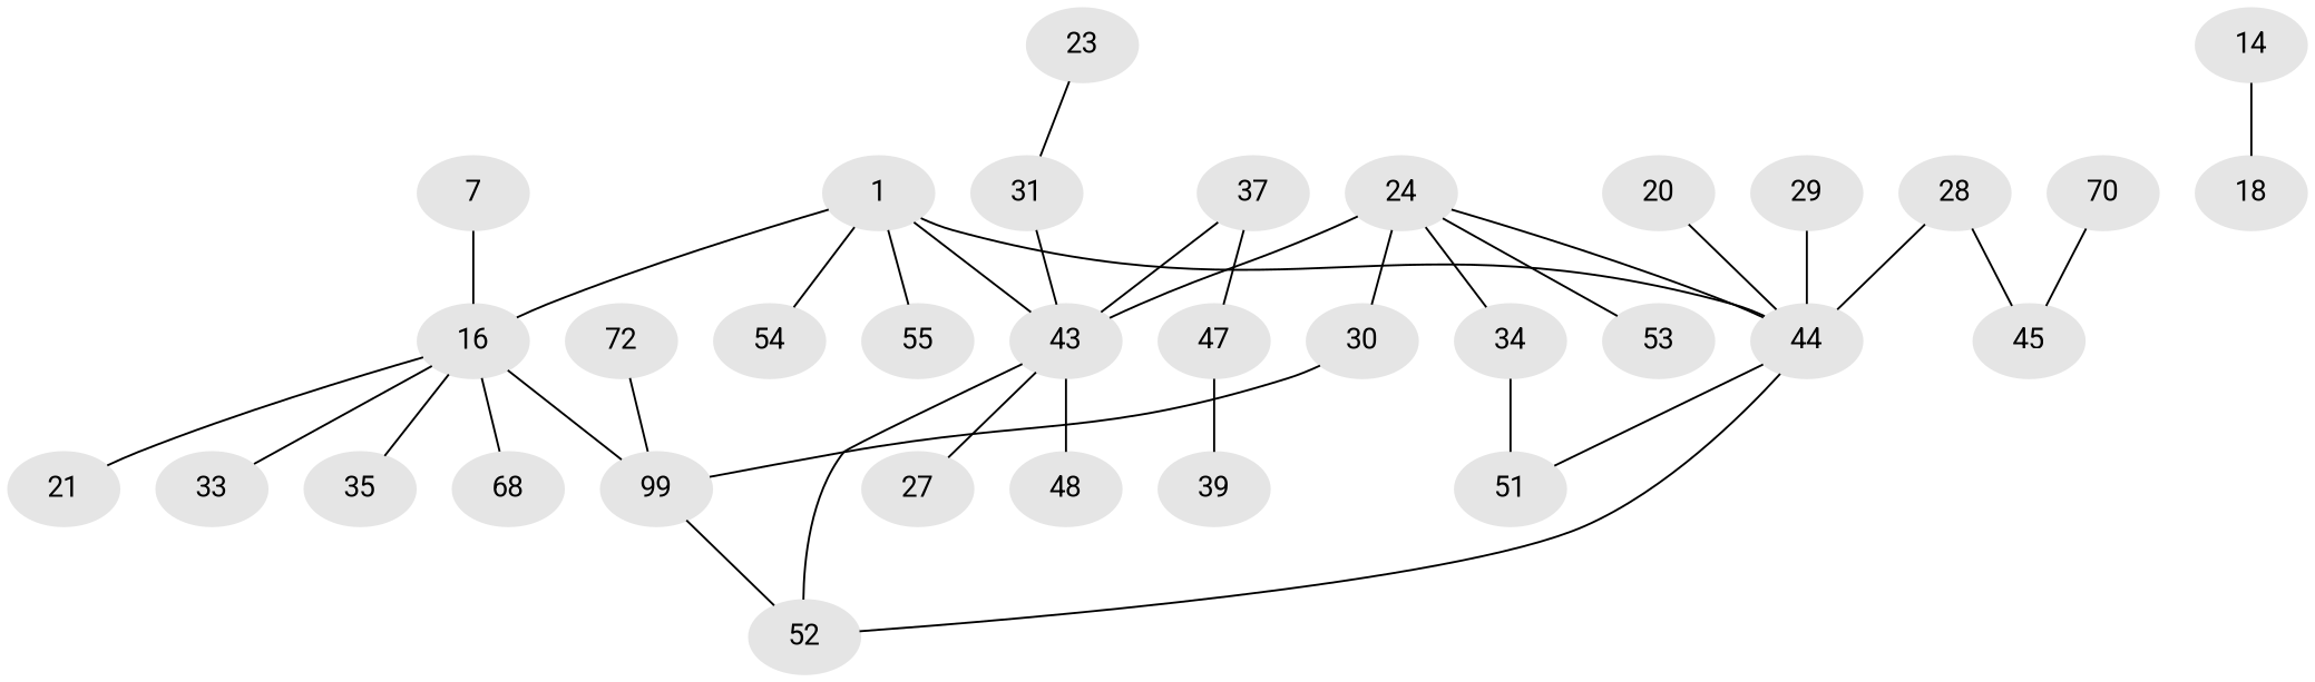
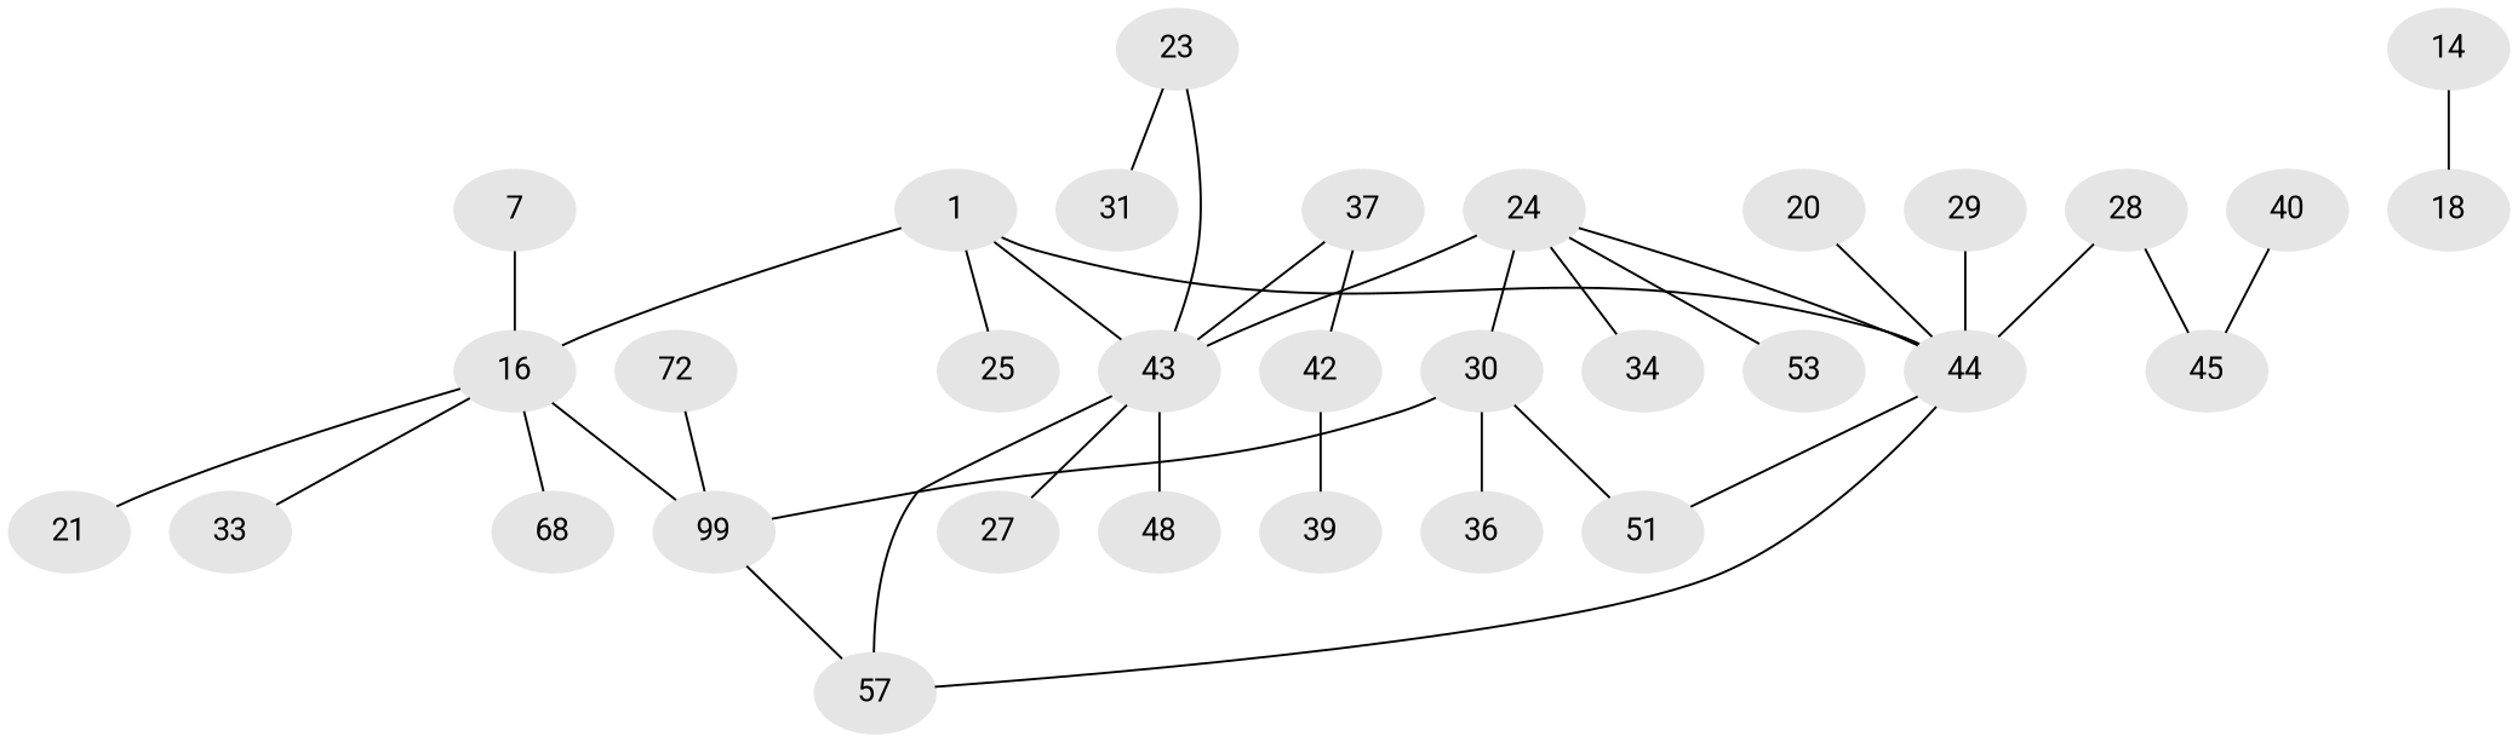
  graph {
    fontname=Roboto
    node [color=gray90 fontname=Roboto style=filled]
    edge [fontname=Roboto]
    16 [super="+8"]
    21
    33
-   35
    n5 [label=68]
    n6 [label=99 super="+13+41"]
    1
-   25 [label=55]
+   25
    43 [super="+6+32"]
    44 [super="+3"]
-   54 [super="+4"]
    n12 [label=27]
    48
-   52
+   52 [label=57]
    51
    7
    14
    18
    20
    n20 [label=72]
    23
    31
    30 [super="+27"]
+   36
    24
    34
    53
    28
    45
    29
    37 [super="+19"]
-   42 [label=47]
+   42
    39
-   40 [label=70]
+   40
    16 -- 21
    16 -- 33
-   16 -- 35
    16 -- n5
    16 -- n6 [weight=3]
    n6 -- 52
    1 -- 16
    1 -- 25
    1 -- 43 [weight=3]
    1 -- 44
-   1 -- 54
    43 -- n12
    43 -- 48
    43 -- 52
    44 -- 52
    44 -- 51
    7 -- 16
    14 -- 18
    20 -- 44
    n20 -- n6
-   31 -- 43
+   23 -- 43
    23 -- 31
    30 -- n6
-   34 -- 51
+   30 -- 51
+   30 -- 36
    24 -- 43 [weight=2]
    24 -- 44
    24 -- 30 [weight=2]
    24 -- 34
    24 -- 53
    28 -- 44
    28 -- 45
    29 -- 44
    37 -- 43
    37 -- 42
    42 -- 39
    40 -- 45
  }
